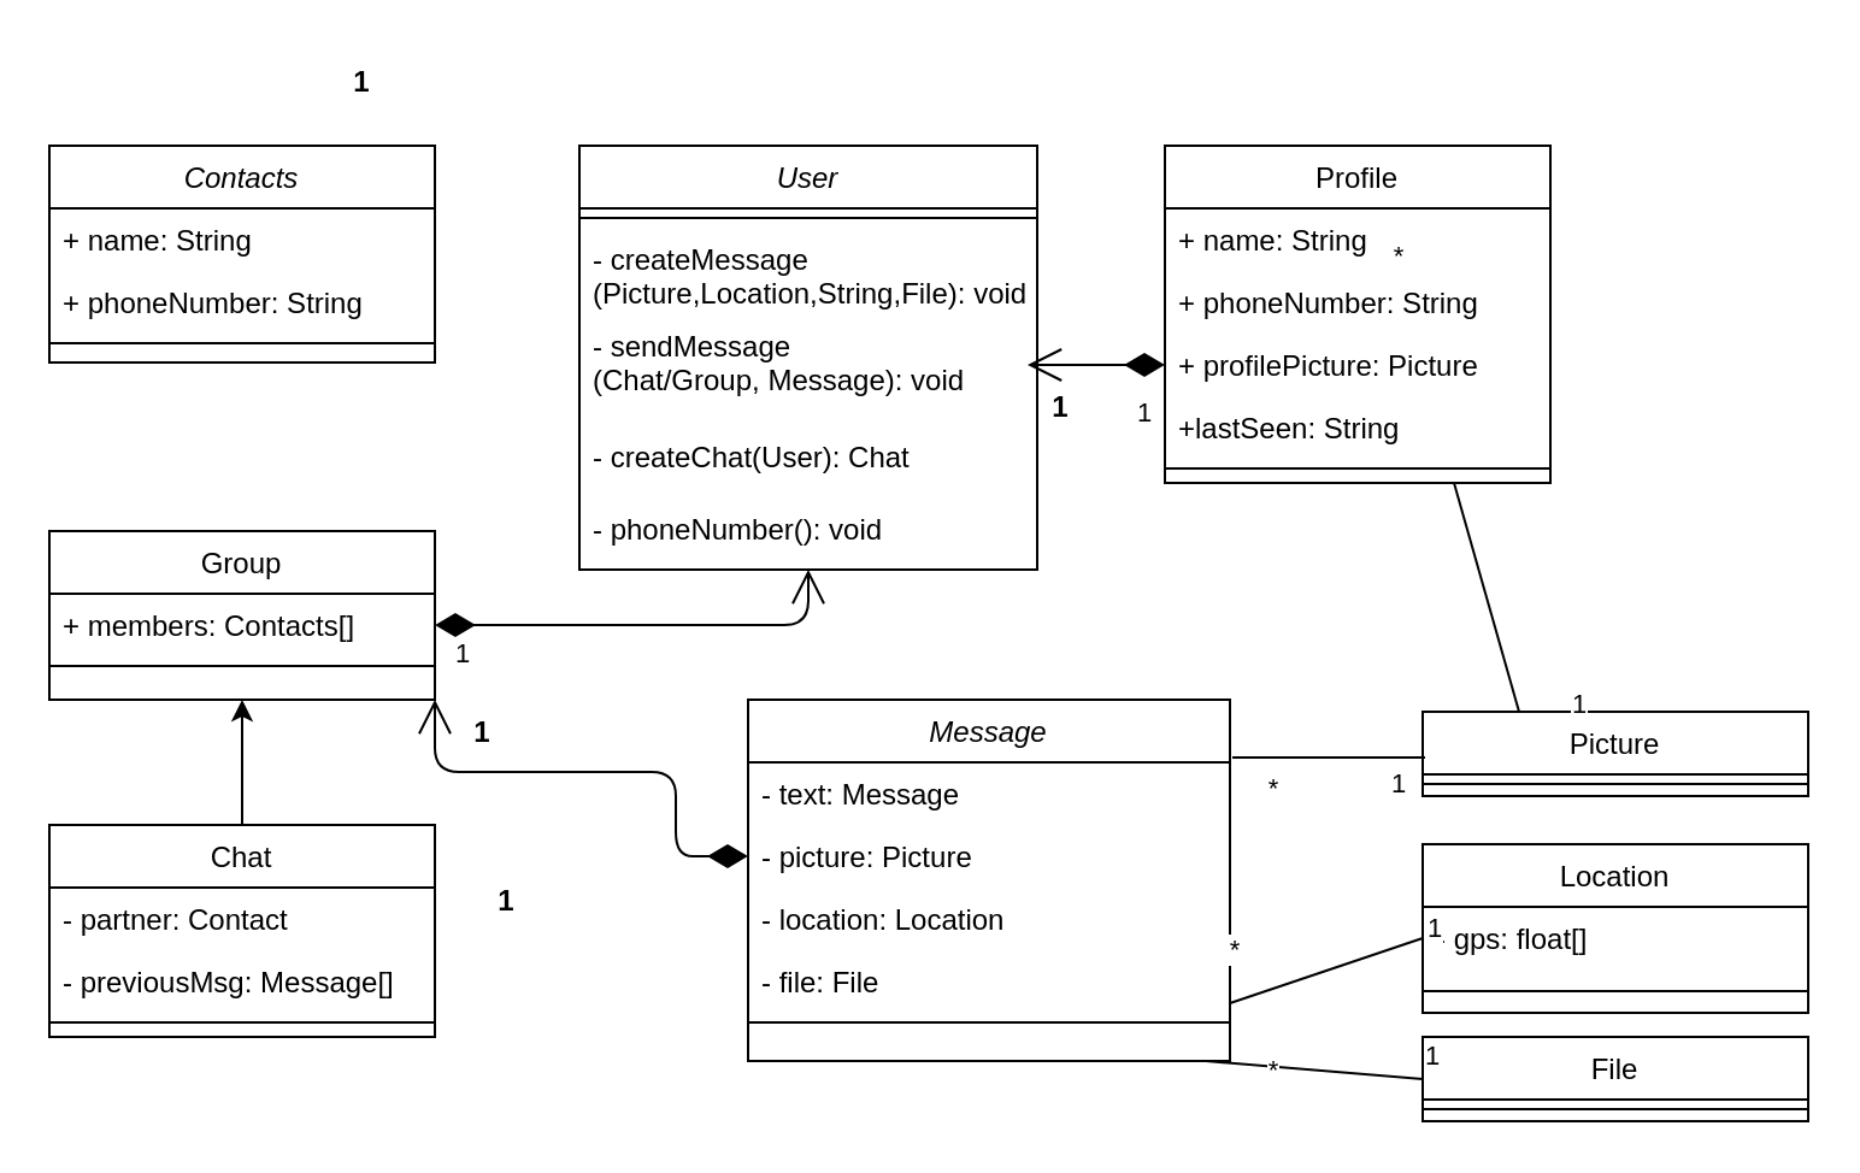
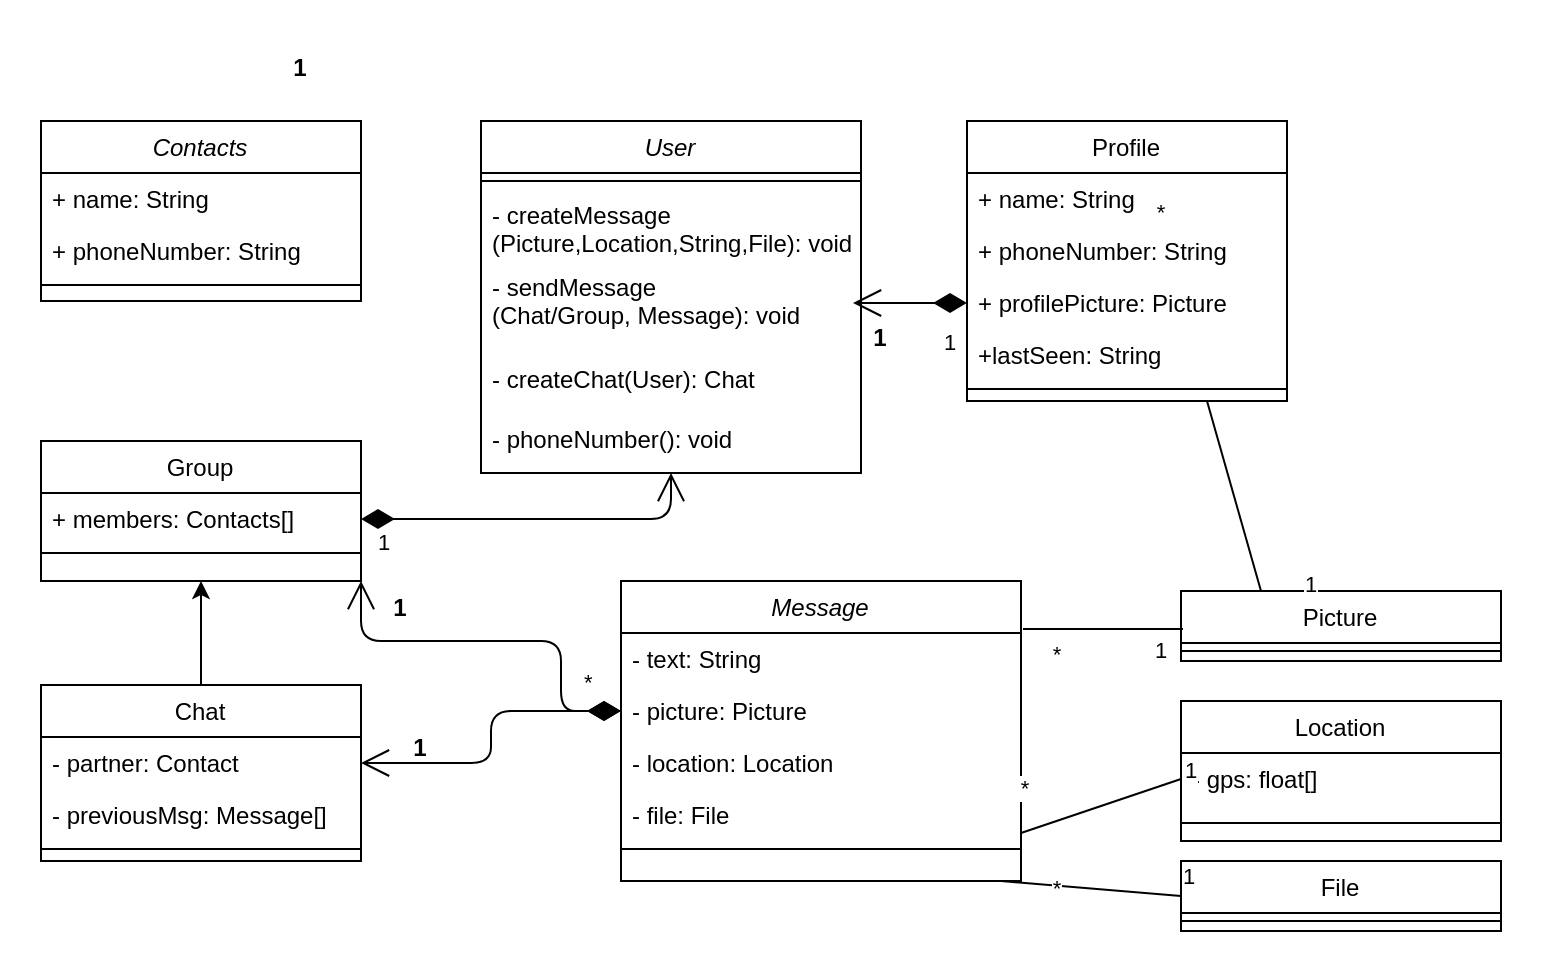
  <mxCell id="0" />
  <mxCell id="1" parent="0" />
  <mxCell id="2" value="User" style="swimlane;fontStyle=2;align=center;verticalAlign=top;childLayout=stackLayout;horizontal=1;startSize=26;horizontalStack=0;resizeParent=1;resizeLast=0;collapsible=1;marginBottom=0;rounded=0;shadow=0;strokeWidth=1;" parent="1" vertex="1"><mxGeometry x="240" y="60" width="190" height="176" as="geometry"><mxRectangle x="230" y="140" width="160" height="26" as="alternateBounds" /></mxGeometry></mxCell>
  <mxCell id="3" value="" style="line;html=1;strokeWidth=1;align=left;verticalAlign=middle;spacingTop=-1;spacingLeft=3;spacingRight=3;rotatable=0;labelPosition=right;points=[];portConstraint=eastwest;" parent="2" vertex="1"><mxGeometry y="26" width="190" height="8" as="geometry" /></mxCell>
  <mxCell id="4" value="- createMessage&#10;(Picture,Location,String,File): void" style="text;align=left;verticalAlign=top;spacingLeft=4;spacingRight=4;overflow=hidden;rotatable=0;points=[[0,0.5],[1,0.5]];portConstraint=eastwest;" parent="2" vertex="1"><mxGeometry y="34" width="190" height="36" as="geometry" /></mxCell>
  <mxCell id="5" value="- sendMessage&#10;(Chat/Group, Message): void" style="text;align=left;verticalAlign=top;spacingLeft=4;spacingRight=4;overflow=hidden;rotatable=0;points=[[0,0.5],[1,0.5]];portConstraint=eastwest;" parent="2" vertex="1"><mxGeometry y="70" width="190" height="46" as="geometry" /></mxCell>
  <mxCell id="6" value="- createChat(User): Chat" style="text;align=left;verticalAlign=top;spacingLeft=4;spacingRight=4;overflow=hidden;rotatable=0;points=[[0,0.5],[1,0.5]];portConstraint=eastwest;" parent="2" vertex="1"><mxGeometry y="116" width="190" height="30" as="geometry" /></mxCell>
  <mxCell id="7" value="- phoneNumber(): void" style="text;align=left;verticalAlign=top;spacingLeft=4;spacingRight=4;overflow=hidden;rotatable=0;points=[[0,0.5],[1,0.5]];portConstraint=eastwest;" parent="2" vertex="1"><mxGeometry y="146" width="190" height="30" as="geometry" /></mxCell>
  <mxCell id="8" value="Chat" style="swimlane;fontStyle=0;align=center;verticalAlign=top;childLayout=stackLayout;horizontal=1;startSize=26;horizontalStack=0;resizeParent=1;resizeLast=0;collapsible=1;marginBottom=0;rounded=0;shadow=0;strokeWidth=1;" parent="1" vertex="1"><mxGeometry x="20" y="342" width="160" height="88" as="geometry"><mxRectangle x="130" y="380" width="160" height="26" as="alternateBounds" /></mxGeometry></mxCell>
  <mxCell id="9" value="- partner: Contact" style="text;align=left;verticalAlign=top;spacingLeft=4;spacingRight=4;overflow=hidden;rotatable=0;points=[[0,0.5],[1,0.5]];portConstraint=eastwest;" parent="8" vertex="1"><mxGeometry y="26" width="160" height="26" as="geometry" /></mxCell>
  <mxCell id="10" value="- previousMsg: Message[]" style="text;align=left;verticalAlign=top;spacingLeft=4;spacingRight=4;overflow=hidden;rotatable=0;points=[[0,0.5],[1,0.5]];portConstraint=eastwest;rounded=0;shadow=0;html=0;" parent="8" vertex="1"><mxGeometry y="52" width="160" height="26" as="geometry" /></mxCell>
  <mxCell id="11" value="" style="line;html=1;strokeWidth=1;align=left;verticalAlign=middle;spacingTop=-1;spacingLeft=3;spacingRight=3;rotatable=0;labelPosition=right;points=[];portConstraint=eastwest;" parent="8" vertex="1"><mxGeometry y="78" width="160" height="8" as="geometry" /></mxCell>
  <mxCell id="12" value="Group" style="swimlane;fontStyle=0;align=center;verticalAlign=top;childLayout=stackLayout;horizontal=1;startSize=26;horizontalStack=0;resizeParent=1;resizeLast=0;collapsible=1;marginBottom=0;rounded=0;shadow=0;strokeWidth=1;" parent="1" vertex="1"><mxGeometry x="20" y="220" width="160" height="70" as="geometry"><mxRectangle x="340" y="380" width="170" height="26" as="alternateBounds" /></mxGeometry></mxCell>
  <mxCell id="13" value="+ members: Contacts[]" style="text;align=left;verticalAlign=top;spacingLeft=4;spacingRight=4;overflow=hidden;rotatable=0;points=[[0,0.5],[1,0.5]];portConstraint=eastwest;" parent="12" vertex="1"><mxGeometry y="26" width="160" height="26" as="geometry" /></mxCell>
  <mxCell id="14" value="" style="line;html=1;strokeWidth=1;align=left;verticalAlign=middle;spacingTop=-1;spacingLeft=3;spacingRight=3;rotatable=0;labelPosition=right;points=[];portConstraint=eastwest;" parent="12" vertex="1"><mxGeometry y="52" width="160" height="8" as="geometry" /></mxCell>
  <mxCell id="15" value="Location" style="swimlane;fontStyle=0;align=center;verticalAlign=top;childLayout=stackLayout;horizontal=1;startSize=26;horizontalStack=0;resizeParent=1;resizeLast=0;collapsible=1;marginBottom=0;rounded=0;shadow=0;strokeWidth=1;" parent="1" vertex="1"><mxGeometry x="590" y="350" width="160" height="70" as="geometry"><mxRectangle x="550" y="140" width="160" height="26" as="alternateBounds" /></mxGeometry></mxCell>
  <mxCell id="16" value="- gps: float[]" style="text;align=left;verticalAlign=top;spacingLeft=4;spacingRight=4;overflow=hidden;rotatable=0;points=[[0,0.5],[1,0.5]];portConstraint=eastwest;rounded=0;shadow=0;html=0;" parent="15" vertex="1"><mxGeometry y="26" width="160" height="26" as="geometry" /></mxCell>
  <mxCell id="17" value="" style="line;html=1;strokeWidth=1;align=left;verticalAlign=middle;spacingTop=-1;spacingLeft=3;spacingRight=3;rotatable=0;labelPosition=right;points=[];portConstraint=eastwest;" parent="15" vertex="1"><mxGeometry y="52" width="160" height="18" as="geometry" /></mxCell>
  <mxCell id="18" value="File" style="swimlane;fontStyle=0;align=center;verticalAlign=top;childLayout=stackLayout;horizontal=1;startSize=26;horizontalStack=0;resizeParent=1;resizeLast=0;collapsible=1;marginBottom=0;rounded=0;shadow=0;strokeWidth=1;" parent="1" vertex="1"><mxGeometry x="590" y="430" width="160" height="35" as="geometry"><mxRectangle x="340" y="380" width="170" height="26" as="alternateBounds" /></mxGeometry></mxCell>
  <mxCell id="19" value="" style="line;html=1;strokeWidth=1;align=left;verticalAlign=middle;spacingTop=-1;spacingLeft=3;spacingRight=3;rotatable=0;labelPosition=right;points=[];portConstraint=eastwest;" parent="18" vertex="1"><mxGeometry y="26" width="160" height="8" as="geometry" /></mxCell>
  <mxCell id="20" value="Profile" style="swimlane;fontStyle=0;align=center;verticalAlign=top;childLayout=stackLayout;horizontal=1;startSize=26;horizontalStack=0;resizeParent=1;resizeLast=0;collapsible=1;marginBottom=0;rounded=0;shadow=0;strokeWidth=1;" parent="1" vertex="1"><mxGeometry x="483" y="60" width="160" height="140" as="geometry"><mxRectangle x="550" y="140" width="160" height="26" as="alternateBounds" /></mxGeometry></mxCell>
  <mxCell id="21" value="+ name: String" style="text;align=left;verticalAlign=top;spacingLeft=4;spacingRight=4;overflow=hidden;rotatable=0;points=[[0,0.5],[1,0.5]];portConstraint=eastwest;" parent="20" vertex="1"><mxGeometry y="26" width="160" height="26" as="geometry" /></mxCell>
  <mxCell id="22" value="+ phoneNumber: String" style="text;align=left;verticalAlign=top;spacingLeft=4;spacingRight=4;overflow=hidden;rotatable=0;points=[[0,0.5],[1,0.5]];portConstraint=eastwest;rounded=0;shadow=0;html=0;" parent="20" vertex="1"><mxGeometry y="52" width="160" height="26" as="geometry" /></mxCell>
  <mxCell id="23" value="+ profilePicture: Picture" style="text;align=left;verticalAlign=top;spacingLeft=4;spacingRight=4;overflow=hidden;rotatable=0;points=[[0,0.5],[1,0.5]];portConstraint=eastwest;rounded=0;shadow=0;html=0;" parent="20" vertex="1"><mxGeometry y="78" width="160" height="26" as="geometry" /></mxCell>
  <mxCell id="24" value="+lastSeen: String" style="text;align=left;verticalAlign=top;spacingLeft=4;spacingRight=4;overflow=hidden;rotatable=0;points=[[0,0.5],[1,0.5]];portConstraint=eastwest;rounded=0;shadow=0;html=0;" parent="20" vertex="1"><mxGeometry y="104" width="160" height="26" as="geometry" /></mxCell>
  <mxCell id="25" value="" style="line;html=1;strokeWidth=1;align=left;verticalAlign=middle;spacingTop=-1;spacingLeft=3;spacingRight=3;rotatable=0;labelPosition=right;points=[];portConstraint=eastwest;" parent="20" vertex="1"><mxGeometry y="130" width="160" height="8" as="geometry" /></mxCell>
  <mxCell id="26" value="Contacts" style="swimlane;fontStyle=2;align=center;verticalAlign=top;childLayout=stackLayout;horizontal=1;startSize=26;horizontalStack=0;resizeParent=1;resizeLast=0;collapsible=1;marginBottom=0;rounded=0;shadow=0;strokeWidth=1;" parent="1" vertex="1"><mxGeometry x="20" y="60" width="160" height="90" as="geometry"><mxRectangle x="230" y="140" width="160" height="26" as="alternateBounds" /></mxGeometry></mxCell>
  <mxCell id="27" value="+ name: String " style="text;align=left;verticalAlign=top;spacingLeft=4;spacingRight=4;overflow=hidden;rotatable=0;points=[[0,0.5],[1,0.5]];portConstraint=eastwest;" parent="26" vertex="1"><mxGeometry y="26" width="160" height="26" as="geometry" /></mxCell>
  <mxCell id="28" value="+ phoneNumber: String" style="text;align=left;verticalAlign=top;spacingLeft=4;spacingRight=4;overflow=hidden;rotatable=0;points=[[0,0.5],[1,0.5]];portConstraint=eastwest;rounded=0;shadow=0;html=0;" parent="26" vertex="1"><mxGeometry y="52" width="160" height="26" as="geometry" /></mxCell>
  <mxCell id="29" value="" style="line;html=1;strokeWidth=1;align=left;verticalAlign=middle;spacingTop=-1;spacingLeft=3;spacingRight=3;rotatable=0;labelPosition=right;points=[];portConstraint=eastwest;" parent="26" vertex="1"><mxGeometry y="78" width="160" height="8" as="geometry" /></mxCell>
  <mxCell id="30" value="Message" style="swimlane;fontStyle=2;align=center;verticalAlign=top;childLayout=stackLayout;horizontal=1;startSize=26;horizontalStack=0;resizeParent=1;resizeLast=0;collapsible=1;marginBottom=0;rounded=0;shadow=0;strokeWidth=1;" parent="1" vertex="1"><mxGeometry x="310" y="290" width="200" height="150" as="geometry"><mxRectangle x="230" y="140" width="160" height="26" as="alternateBounds" /></mxGeometry></mxCell>
- <mxCell id="31" value="- text: Message " style="text;align=left;verticalAlign=top;spacingLeft=4;spacingRight=4;overflow=hidden;rotatable=0;points=[[0,0.5],[1,0.5]];portConstraint=eastwest;" parent="30" vertex="1"><mxGeometry y="26" width="200" height="26" as="geometry" /></mxCell>
+ <mxCell id="31" value="- text: String " style="text;align=left;verticalAlign=top;spacingLeft=4;spacingRight=4;overflow=hidden;rotatable=0;points=[[0,0.5],[1,0.5]];portConstraint=eastwest;" parent="30" vertex="1"><mxGeometry y="26" width="200" height="26" as="geometry" /></mxCell>
  <mxCell id="32" value="- picture: Picture" style="text;align=left;verticalAlign=top;spacingLeft=4;spacingRight=4;overflow=hidden;rotatable=0;points=[[0,0.5],[1,0.5]];portConstraint=eastwest;rounded=0;shadow=0;html=0;" parent="30" vertex="1"><mxGeometry y="52" width="200" height="26" as="geometry" /></mxCell>
  <mxCell id="33" value="- location: Location" style="text;align=left;verticalAlign=top;spacingLeft=4;spacingRight=4;overflow=hidden;rotatable=0;points=[[0,0.5],[1,0.5]];portConstraint=eastwest;rounded=0;shadow=0;html=0;" parent="30" vertex="1"><mxGeometry y="78" width="200" height="26" as="geometry" /></mxCell>
  <mxCell id="34" value="- file: File" style="text;align=left;verticalAlign=top;spacingLeft=4;spacingRight=4;overflow=hidden;rotatable=0;points=[[0,0.5],[1,0.5]];portConstraint=eastwest;rounded=0;shadow=0;html=0;" parent="30" vertex="1"><mxGeometry y="104" width="200" height="26" as="geometry" /></mxCell>
  <mxCell id="35" value="" style="line;html=1;strokeWidth=1;align=left;verticalAlign=middle;spacingTop=-1;spacingLeft=3;spacingRight=3;rotatable=0;labelPosition=right;points=[];portConstraint=eastwest;" parent="30" vertex="1"><mxGeometry y="130" width="200" height="8" as="geometry" /></mxCell>
  <mxCell id="36" value="Picture" style="swimlane;fontStyle=0;align=center;verticalAlign=top;childLayout=stackLayout;horizontal=1;startSize=26;horizontalStack=0;resizeParent=1;resizeLast=0;collapsible=1;marginBottom=0;rounded=0;shadow=0;strokeWidth=1;" parent="1" vertex="1"><mxGeometry x="590" y="295" width="160" height="35" as="geometry"><mxRectangle x="550" y="140" width="160" height="26" as="alternateBounds" /></mxGeometry></mxCell>
  <mxCell id="37" value="" style="line;html=1;strokeWidth=1;align=left;verticalAlign=middle;spacingTop=-1;spacingLeft=3;spacingRight=3;rotatable=0;labelPosition=right;points=[];portConstraint=eastwest;" parent="36" vertex="1"><mxGeometry y="26" width="160" height="8" as="geometry" /></mxCell>
  <mxCell id="38" value="1" style="text;align=center;fontStyle=1;verticalAlign=middle;spacingLeft=3;spacingRight=3;strokeColor=none;rotatable=0;points=[[0,0.5],[1,0.5]];portConstraint=eastwest;" parent="1" vertex="1"><mxGeometry x="110" width="80" height="26" as="geometry" y="20" /></mxCell>
  <mxCell id="39" value="1" style="text;align=center;fontStyle=1;verticalAlign=middle;spacingLeft=3;spacingRight=3;strokeColor=none;rotatable=0;points=[[0,0.5],[1,0.5]];portConstraint=eastwest;" parent="1" vertex="1"><mxGeometry x="400" y="155" width="80" height="26" as="geometry" /></mxCell>
  <mxCell id="40" value="1" style="endArrow=open;html=1;endSize=12;startArrow=diamondThin;startSize=14;startFill=1;edgeStyle=orthogonalEdgeStyle;align=left;verticalAlign=bottom;exitX=1;exitY=0.5;exitDx=0;exitDy=0;entryX=0.5;entryY=1;entryDx=0;entryDy=0;" parent="1" source="13" target="2" edge="1"><mxGeometry x="-0.918" y="-21" relative="1" as="geometry"><mxPoint x="325" y="360" as="sourcePoint" /><mxPoint x="567" y="270" as="targetPoint" /><mxPoint as="offset" /></mxGeometry></mxCell>
  <mxCell id="41" value="" style="endArrow=none;html=1;entryX=1.005;entryY=0.16;entryDx=0;entryDy=0;entryPerimeter=0;" parent="1" target="30" edge="1"><mxGeometry width="50" height="50" relative="1" as="geometry"><mxPoint x="591" y="314" as="sourcePoint" /><mxPoint x="130" y="18" as="targetPoint" /></mxGeometry></mxCell>
  <mxCell id="42" value="*" style="edgeLabel;html=1;align=center;verticalAlign=middle;resizable=0;points=[];" parent="41" vertex="1" connectable="0"><mxGeometry x="0.636" y="1" relative="1" as="geometry"><mxPoint x="1" y="11.99" as="offset" /></mxGeometry></mxCell>
  <mxCell id="43" value="1" style="edgeLabel;html=1;align=center;verticalAlign=middle;resizable=0;points=[];" parent="41" vertex="1" connectable="0"><mxGeometry x="-0.853" relative="1" as="geometry"><mxPoint x="-5.09" y="10.96" as="offset" /></mxGeometry></mxCell>
  <mxCell id="44" value="" style="endArrow=none;html=1;exitX=0;exitY=0.5;exitDx=0;exitDy=0;" parent="1" source="16" edge="1"><mxGeometry width="50" height="50" relative="1" as="geometry"><mxPoint x="210" y="409.04" as="sourcePoint" /><mxPoint x="510" y="416" as="targetPoint" /></mxGeometry></mxCell>
  <mxCell id="45" value="*" style="edgeLabel;html=1;align=center;verticalAlign=middle;resizable=0;points=[];" parent="44" vertex="1" connectable="0"><mxGeometry x="0.636" y="1" relative="1" as="geometry"><mxPoint x="-13.88" y="-18.24" as="offset" /></mxGeometry></mxCell>
  <mxCell id="46" value="1" style="edgeLabel;html=1;align=center;verticalAlign=middle;resizable=0;points=[];" parent="44" vertex="1" connectable="0"><mxGeometry x="-0.853" relative="1" as="geometry"><mxPoint x="10" y="-6.39" as="offset" /></mxGeometry></mxCell>
  <mxCell id="47" value="" style="endArrow=none;html=1;exitX=0;exitY=0.5;exitDx=0;exitDy=0;" parent="1" source="18" edge="1"><mxGeometry width="50" height="50" relative="1" as="geometry"><mxPoint x="310" y="570" as="sourcePoint" /><mxPoint x="500" y="440" as="targetPoint" /></mxGeometry></mxCell>
  <mxCell id="48" value="*" style="edgeLabel;html=1;align=center;verticalAlign=middle;resizable=0;points=[];" parent="47" vertex="1" connectable="0"><mxGeometry x="0.636" y="1" relative="1" as="geometry"><mxPoint x="11" y="0.83" as="offset" /></mxGeometry></mxCell>
  <mxCell id="49" value="1" style="edgeLabel;html=1;align=center;verticalAlign=middle;resizable=0;points=[];" parent="47" vertex="1" connectable="0"><mxGeometry x="-0.853" relative="1" as="geometry"><mxPoint x="10" y="-9.17" as="offset" /></mxGeometry></mxCell>
  <mxCell id="50" value="1" style="endArrow=open;html=1;endSize=12;startArrow=diamondThin;startSize=14;startFill=1;edgeStyle=orthogonalEdgeStyle;align=left;verticalAlign=bottom;exitX=0;exitY=0.5;exitDx=0;exitDy=0;entryX=1;entryY=0.5;entryDx=0;entryDy=0;" parent="1" source="23" edge="1"><mxGeometry x="-0.544" y="29" relative="1" as="geometry"><mxPoint x="80" y="35" as="sourcePoint" /><mxPoint x="426" y="151" as="targetPoint" /><mxPoint as="offset" /></mxGeometry></mxCell>
  <mxCell id="51" value="" style="endArrow=classic;html=1;entryX=0.5;entryY=1;entryDx=0;entryDy=0;exitX=0.5;exitY=0;exitDx=0;exitDy=0;" parent="1" source="8" target="12" edge="1"><mxGeometry width="50" height="50" relative="1" as="geometry"><mxPoint x="70" y="370" as="sourcePoint" /><mxPoint x="120" y="320" as="targetPoint" /></mxGeometry></mxCell>
  <mxCell id="52" value="" style="endArrow=open;html=1;endSize=12;startArrow=diamondThin;startSize=14;startFill=1;edgeStyle=orthogonalEdgeStyle;align=left;verticalAlign=bottom;exitX=0;exitY=0.5;exitDx=0;exitDy=0;entryX=1;entryY=1;entryDx=0;entryDy=0;" parent="1" source="32" target="12" edge="1"><mxGeometry x="-0.539" y="-10" relative="1" as="geometry"><mxPoint x="190" y="269" as="sourcePoint" /><mxPoint x="343" y="170" as="targetPoint" /><mxPoint as="offset" /><Array as="points"><mxPoint x="280" y="355" /><mxPoint x="280" y="320" /><mxPoint x="180" y="320" /></Array></mxGeometry></mxCell>
+ <mxCell id="53" value="*" style="endArrow=open;html=1;endSize=12;startArrow=diamondThin;startSize=14;startFill=1;edgeStyle=orthogonalEdgeStyle;align=left;verticalAlign=bottom;exitX=0;exitY=0.5;exitDx=0;exitDy=0;entryX=1;entryY=0.5;entryDx=0;entryDy=0;" parent="1" source="32" target="9" edge="1"><mxGeometry x="-0.744" y="-5" relative="1" as="geometry"><mxPoint x="190" y="269" as="sourcePoint" /><mxPoint x="343" y="170" as="targetPoint" /><mxPoint as="offset" /></mxGeometry></mxCell>
  <mxCell id="54" value="1" style="text;align=center;fontStyle=1;verticalAlign=middle;spacingLeft=3;spacingRight=3;strokeColor=none;rotatable=0;points=[[0,0.5],[1,0.5]];portConstraint=eastwest;" parent="1" vertex="1"><mxGeometry x="160" y="290" width="80" height="26" as="geometry" /></mxCell>
  <mxCell id="55" value="1" style="text;align=center;fontStyle=1;verticalAlign=middle;spacingLeft=3;spacingRight=3;strokeColor=none;rotatable=0;points=[[0,0.5],[1,0.5]];portConstraint=eastwest;" parent="1" vertex="1"><mxGeometry x="170" y="360" width="80" height="26" as="geometry" /></mxCell>
  <mxCell id="56" value="" style="endArrow=none;html=1;exitX=0.25;exitY=0;exitDx=0;exitDy=0;entryX=0.75;entryY=1;entryDx=0;entryDy=0;" parent="1" source="36" target="20" edge="1"><mxGeometry width="50" height="50" relative="1" as="geometry"><mxPoint x="500" y="330" as="sourcePoint" /><mxPoint x="567.49" y="224" as="targetPoint" /></mxGeometry></mxCell>
  <mxCell id="57" value="1" style="edgeLabel;html=1;align=center;verticalAlign=middle;resizable=0;points=[];" parent="56" vertex="1" connectable="0"><mxGeometry x="-0.31" y="-1" relative="1" as="geometry"><mxPoint x="33" y="29.74" as="offset" /></mxGeometry></mxCell>
  <mxCell id="58" value="*" style="edgeLabel;html=1;align=center;verticalAlign=middle;resizable=0;points=[];" parent="1" vertex="1" connectable="0"><mxGeometry x="642.995" y="209.998" as="geometry"><mxPoint x="-63" y="-104" as="offset" /></mxGeometry></mxCell>
